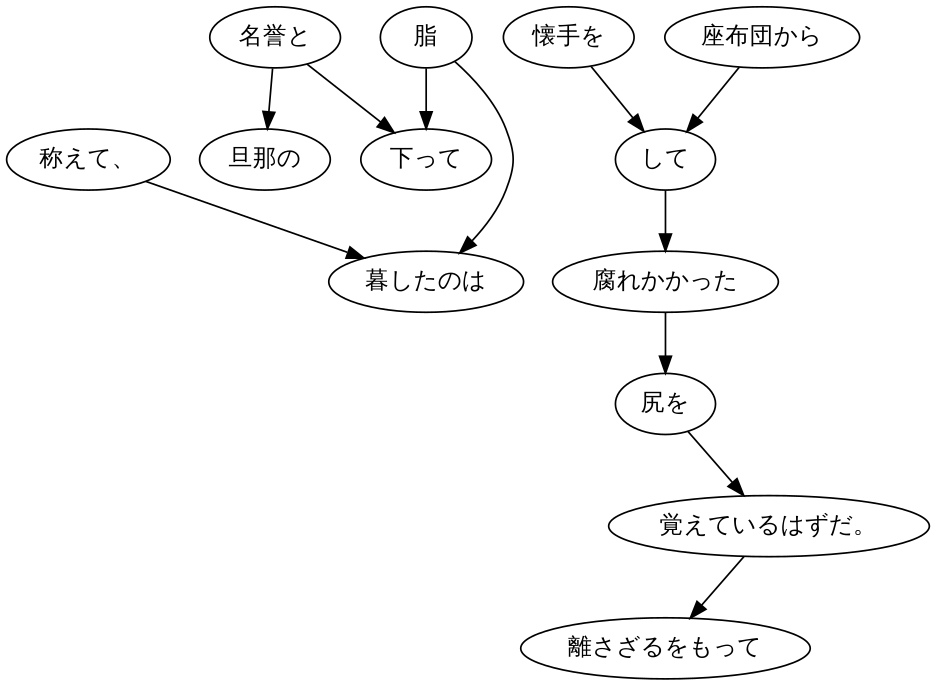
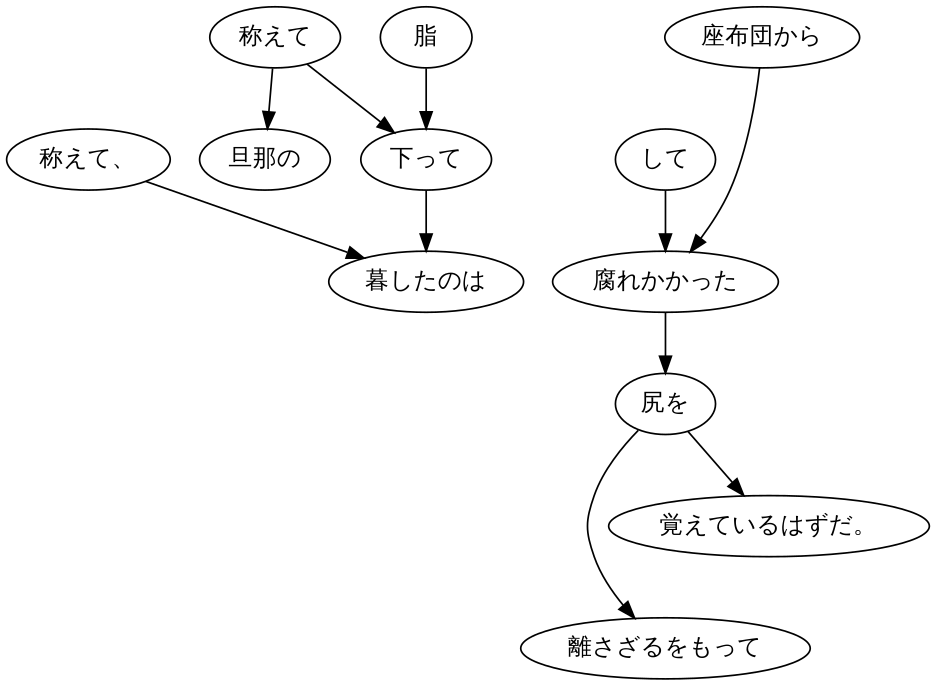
  digraph {
    fontname="EB Garamond"
    node [fontname="EB Garamond"]
    edge [fontname="EB Garamond"]
    n1 [label="称えて、"]
    n2 [label="暮したのは"]
-   n3 [label="懐手を"]
    n4 [label="して"]
    n5 [label="腐れかかった"]
    n6 [label="尻を"]
    n7 [label="座布団から"]
    n8 [label="離さざるをもって"]
    n9 [label="覚えているはずだ。"]
    n10 [label="旦那の"]
-   n11 [label="名誉と"]
+   n11 [label="称えて"]
    n12 [label="下って"]
    n13 [label="脂"]
    n1 -> n2
-   n3 -> n4
    n4 -> n5
    n5 -> n6
-   n9 -> n8
+   n6 -> n8
    n6 -> n9
-   n7 -> n4
+   n7 -> n5
    n11 -> n10
    n11 -> n12
-   n13 -> n2
+   n12 -> n2
    n13 -> n12
  }
